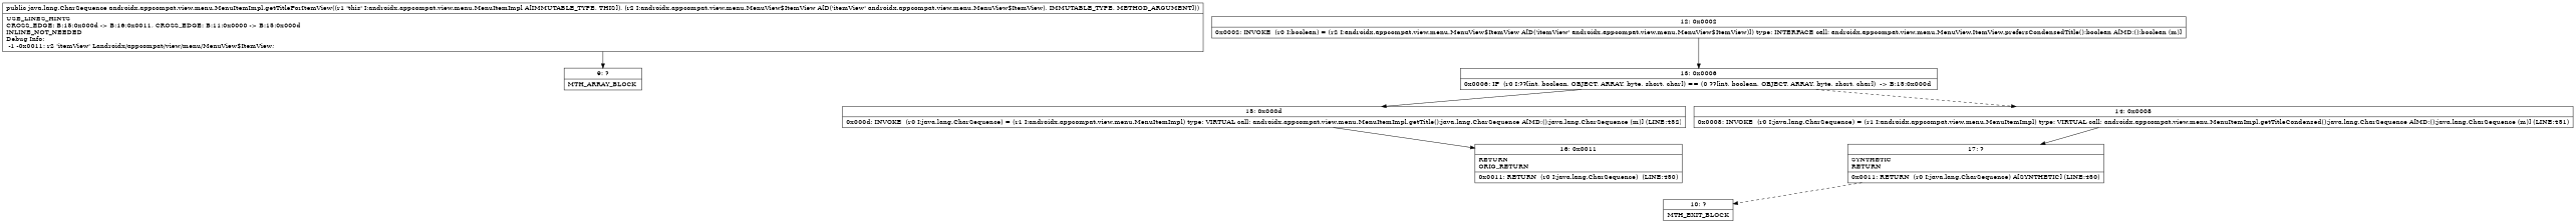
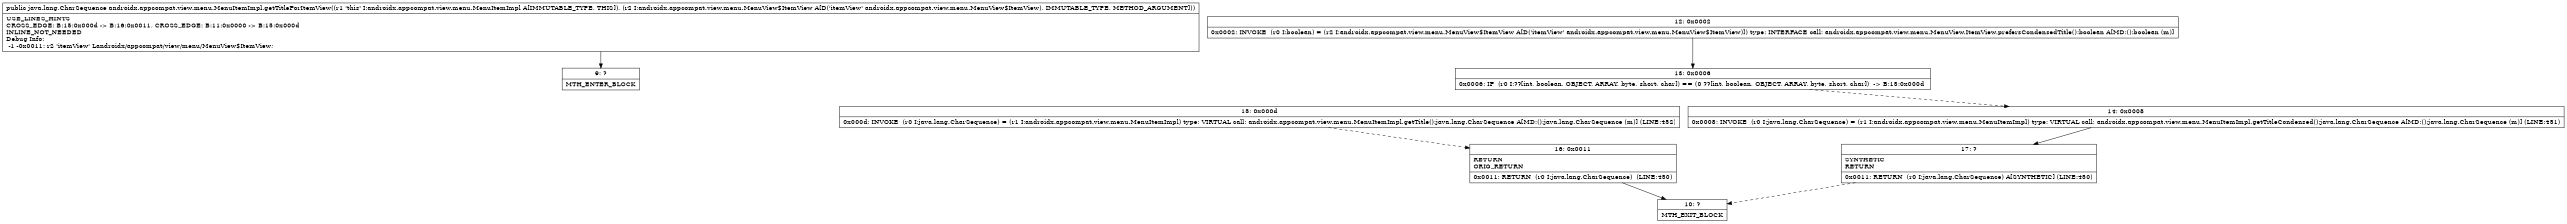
  digraph {
    node [shape=record]
-   n1 [label="{9\:\ ?|MTH_ARRAY_BLOCK\l}"]
+   n1 [label="{9\:\ ?|MTH_ENTER_BLOCK\l}"]
    n2 [label="{12\:\ 0x0002|0x0002: INVOKE  (r0 I:boolean) = (r2 I:androidx.appcompat.view.menu.MenuView$ItemView A[D('itemView' androidx.appcompat.view.menu.MenuView$ItemView)]) type: INTERFACE call: androidx.appcompat.view.menu.MenuView.ItemView.prefersCondensedTitle():boolean A[MD:():boolean (m)]\l}"]
    n3 [label="{13\:\ 0x0006|0x0006: IF  (r0 I:??[int, boolean, OBJECT, ARRAY, byte, short, char]) == (0 ??[int, boolean, OBJECT, ARRAY, byte, short, char])  \-\> B:15:0x000d \l}"]
    n4 [label="{15\:\ 0x000d|0x000d: INVOKE  (r0 I:java.lang.CharSequence) = (r1 I:androidx.appcompat.view.menu.MenuItemImpl) type: VIRTUAL call: androidx.appcompat.view.menu.MenuItemImpl.getTitle():java.lang.CharSequence A[MD:():java.lang.CharSequence (m)] (LINE:452)\l}"]
    n5 [label="{16\:\ 0x0011|RETURN\lORIG_RETURN\l|0x0011: RETURN  (r0 I:java.lang.CharSequence)  (LINE:450)\l}"]
    n6 [label="{14\:\ 0x0008|0x0008: INVOKE  (r0 I:java.lang.CharSequence) = (r1 I:androidx.appcompat.view.menu.MenuItemImpl) type: VIRTUAL call: androidx.appcompat.view.menu.MenuItemImpl.getTitleCondensed():java.lang.CharSequence A[MD:():java.lang.CharSequence (m)] (LINE:451)\l}"]
    n7 [label="{17\:\ ?|SYNTHETIC\lRETURN\l|0x0011: RETURN  (r0 I:java.lang.CharSequence) A[SYNTHETIC] (LINE:450)\l}"]
    n8 [label="{10\:\ ?|MTH_EXIT_BLOCK\l}"]
    n9 [label="{public java.lang.CharSequence androidx.appcompat.view.menu.MenuItemImpl.getTitleForItemView((r1 'this' I:androidx.appcompat.view.menu.MenuItemImpl A[IMMUTABLE_TYPE, THIS]), (r2 I:androidx.appcompat.view.menu.MenuView$ItemView A[D('itemView' androidx.appcompat.view.menu.MenuView$ItemView), IMMUTABLE_TYPE, METHOD_ARGUMENT]))  | USE_LINES_HINTS\lCROSS_EDGE: B:15:0x000d \-\> B:16:0x0011, CROSS_EDGE: B:11:0x0000 \-\> B:15:0x000d\lINLINE_NOT_NEEDED\lDebug Info:\l  \-1 \-0x0011: r2 'itemView' Landroidx\/appcompat\/view\/menu\/MenuView$ItemView;\l}"]
    n2 -> n3
-   n3 -> n4
    n3 -> n6 [style=dashed]
-   n4 -> n5
+   n4 -> n5 [style=dashed]
+   n5 -> n8
    n6 -> n7
    n7 -> n8 [style=dashed]
    n9 -> n1
  }
